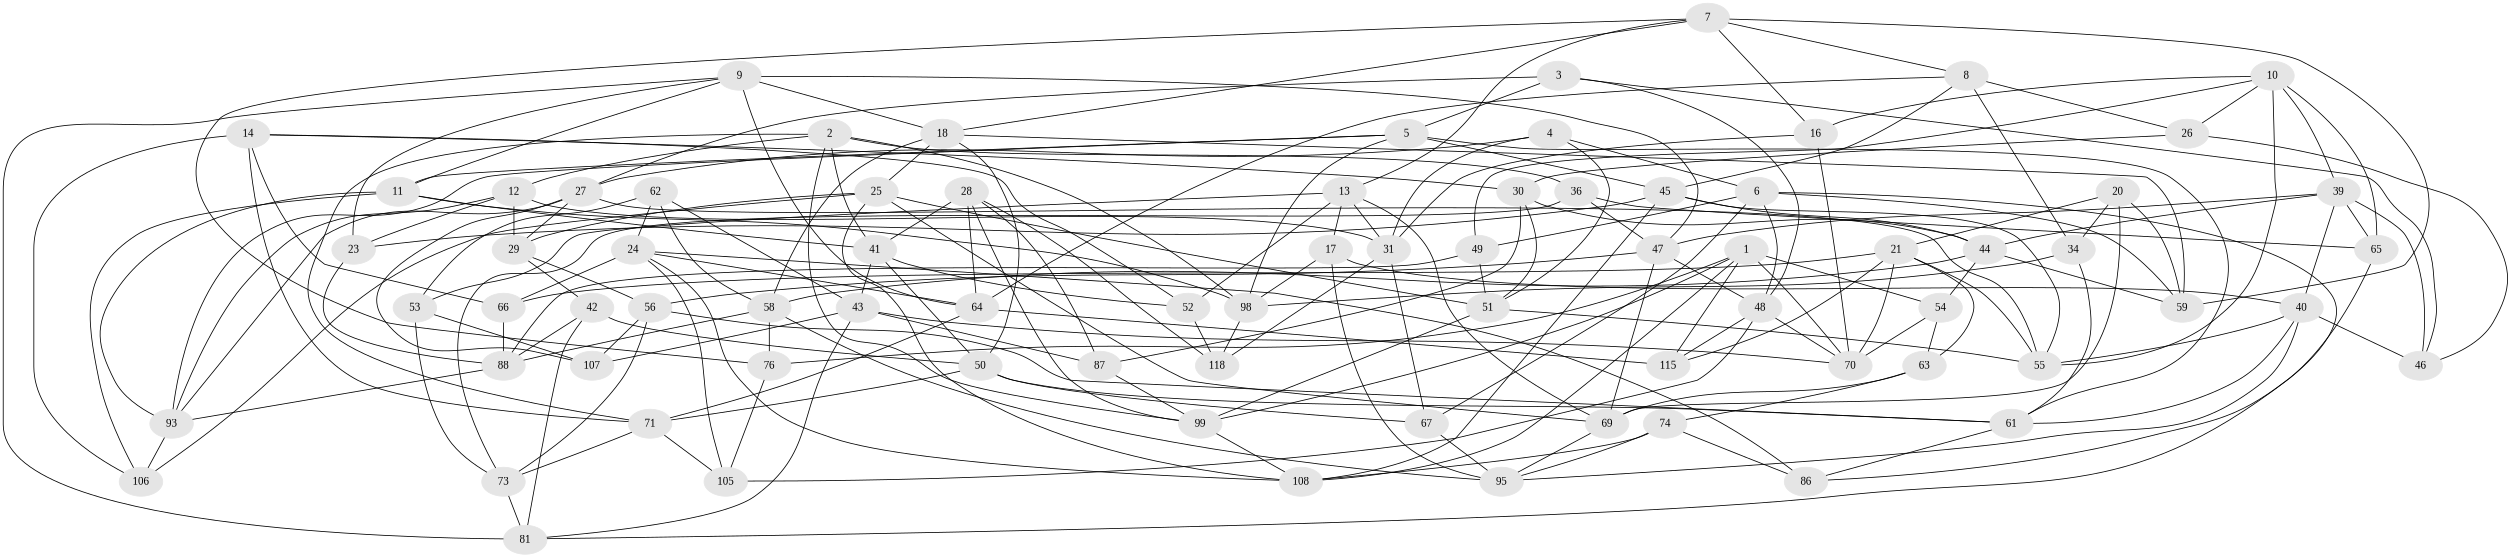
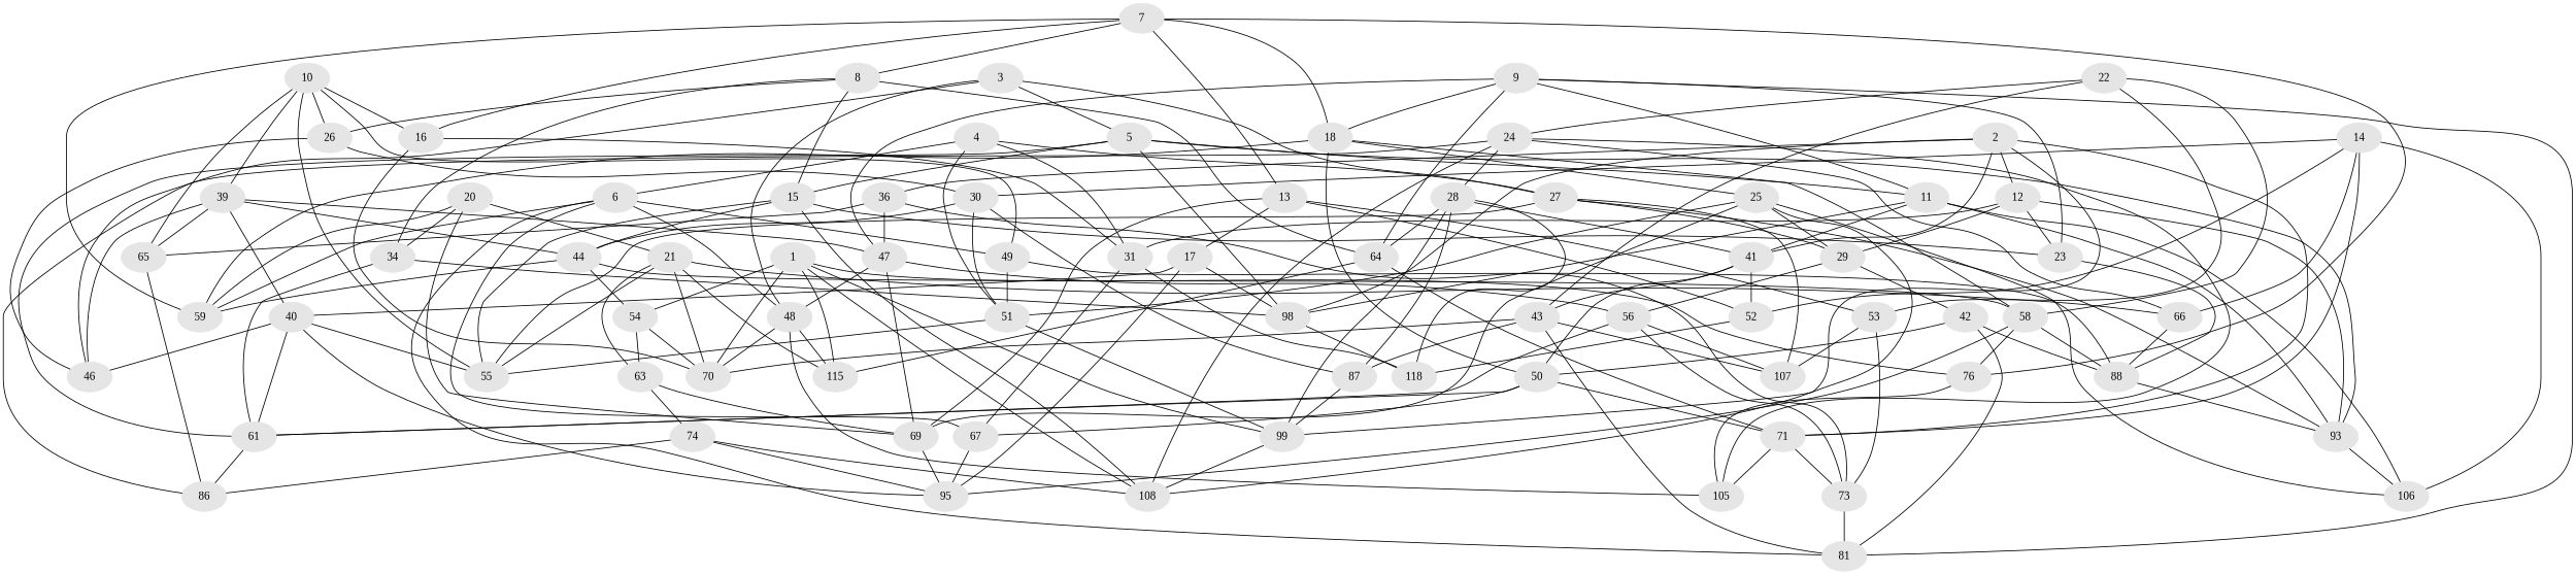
  graph {
    fontname="Liberation Serif"
    node [color=gray90 fontname="Liberation Serif" style=filled]
    edge [fontname="Liberation Serif"]
    1 [super="+35"]
    54
    70 [super="+113"]
    76
    99 [super="+123"]
    108 [super="+111"]
    115
    63
    105
    2 [super="+77"]
    12 [super="+60"]
    36
    41 [super="+79"]
    71 [super="+72"]
    98 [super="+101"]
    31 [super="+90"]
    93 [super="+94"]
    23
    29 [super="+57"]
    47 [super="+91"]
    65
    73 [super="+75"]
    52
    50 [super="+112"]
    43 [super="+96"]
    118
    5 [super="+37"]
    11 [super="+92"]
-   15 [super="+100" label=45]
+   15 [super="+100"]
    61 [super="+125"]
    3
    27 [super="+121"]
    46
    48 [super="+103"]
    55 [super="+82"]
    107
    6 [super="+45"]
    49
    59 [super="+78"]
    67
    81 [super="+83"]
    4
    51 [super="+85"]
    106
    44 [super="+114"]
    86
    88 [super="+109"]
    95 [super="+102"]
    7 [super="+19"]
    8 [super="+116"]
    13 [super="+33"]
    16
    18 [super="+104"]
    26
    34
    64 [super="+122"]
    17
    53
    69 [super="+97"]
    25 [super="+38"]
    58 [super="+84"]
    30 [super="+124"]
    9 [super="+32"]
    56 [super="+120"]
    10 [super="+117"]
    39 [super="+68"]
    40 [super="+80"]
    42
    14 [super="+89"]
    66
    87
    21 [super="+62"]
    20
    74
    24 [super="+110"]
    28 [super="+119"]
-   22 [label=62]
+   22
    1 -- 54
    1 -- 70
    1 -- 76
    1 -- 99
    1 -- 108
    1 -- 115
    54 -- 70
    54 -- 63
    76 -- 105
    99 -- 108
    63 -- 69
    63 -- 74
    2 -- 99
    2 -- 12
    2 -- 36
    2 -- 41
    2 -- 71
    2 -- 98
    12 -- 31
    12 -- 93
    12 -- 23
    12 -- 29 [weight=2]
    36 -- 47
    36 -- 65
    36 -- 73
    41 -- 52
    41 -- 50
    41 -- 43
    71 -- 105
    71 -- 73
    98 -- 118
    31 -- 118
    31 -- 67
    93 -- 106
    23 -- 88
    29 -- 56
    29 -- 42
    47 -- 48
    47 -- 69
    47 -- 56
    65 -- 86
    73 -- 81 [weight=2]
    52 -- 118
    50 -- 71
    50 -- 61
    50 -- 67
    43 -- 70
    43 -- 107
    43 -- 81
    43 -- 87
    5 -- 98
    5 -- 93
    5 -- 11
    5 -- 15
    5 -- 61
    11 -- 41
    11 -- 98
    11 -- 93
    11 -- 106
    15 -- 108
    15 -- 23
    15 -- 55
    15 -- 44
    61 -- 86
    3 -- 5
    3 -- 27
    3 -- 46
    3 -- 48
    27 -- 93
    27 -- 29
    27 -- 55
    27 -- 107
    48 -- 70
    48 -- 115
    48 -- 105
    6 -- 48
    6 -- 49
    6 -- 59
    6 -- 67
    6 -- 81
    49 -- 51
    49 -- 88
    67 -- 95
    4 -- 31
    4 -- 27
    4 -- 6
    4 -- 51
    51 -- 99
    51 -- 55
    44 -- 54
    44 -- 59
    44 -- 58
    88 -- 93
    7 -- 76
    7 -- 59
    7 -- 8
    7 -- 13
    7 -- 16
    7 -- 18
    8 -- 15
    8 -- 26
    8 -- 34
    8 -- 64 [weight=2]
-   13 -- 31
    13 -- 52
    13 -- 17
    13 -- 53
    13 -- 69
    16 -- 70
    16 -- 31
    18 -- 50
    18 -- 59
    18 -- 25
    18 -- 58
    26 -- 46
    26 -- 30
    34 -- 98
    34 -- 61
    64 -- 115
    64 -- 71
    17 -- 98
    17 -- 95
    17 -- 40
    53 -- 73
    53 -- 107
    69 -- 95
    25 -- 108
    25 -- 29
    25 -- 51
    25 -- 106
    25 -- 69
    58 -- 76
    58 -- 88
    58 -- 95
    30 -- 51
    30 -- 44
    30 -- 87
    9 -- 23
    9 -- 47
    9 -- 11
    9 -- 81
    9 -- 18
    9 -- 64
    56 -- 73
    56 -- 61
    56 -- 107
    10 -- 65
    10 -- 55
    10 -- 49
    10 -- 16
    10 -- 26
    10 -- 39
    39 -- 47
    39 -- 65
    39 -- 46
    39 -- 44
    39 -- 40
    40 -- 61
    40 -- 46
    40 -- 55
    40 -- 95
    42 -- 50
    42 -- 81
    42 -- 88
    14 -- 71
    14 -- 52
    14 -- 106
    14 -- 30 [weight=2]
    14 -- 66
    66 -- 88
    87 -- 99
    21 -- 70
    21 -- 115
    21 -- 63
    21 -- 55
    21 -- 66
    20 -- 59
    20 -- 34
    20 -- 69
    20 -- 21
    74 -- 108
    74 -- 86
    74 -- 95
    24 -- 108
    24 -- 105
    24 -- 86
    24 -- 66
-   24 -- 64
+   24 -- 28
    28 -- 99
    28 -- 41
    28 -- 118
    28 -- 64
    28 -- 87
    22 -- 43
    22 -- 53
    22 -- 58
    22 -- 24
  }
